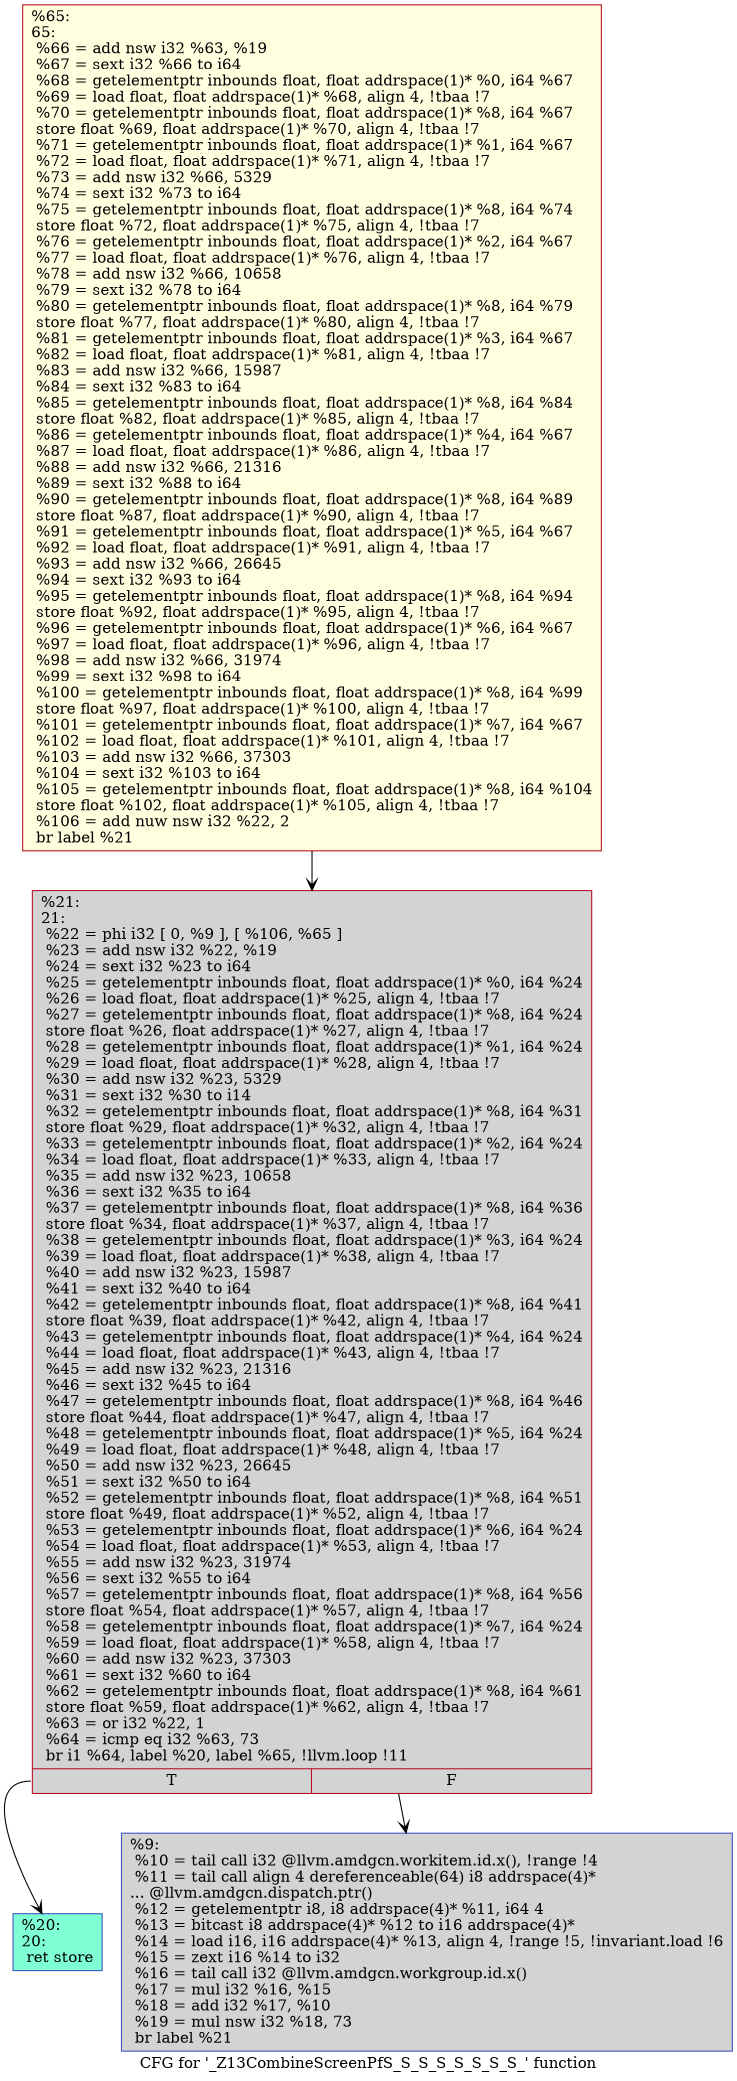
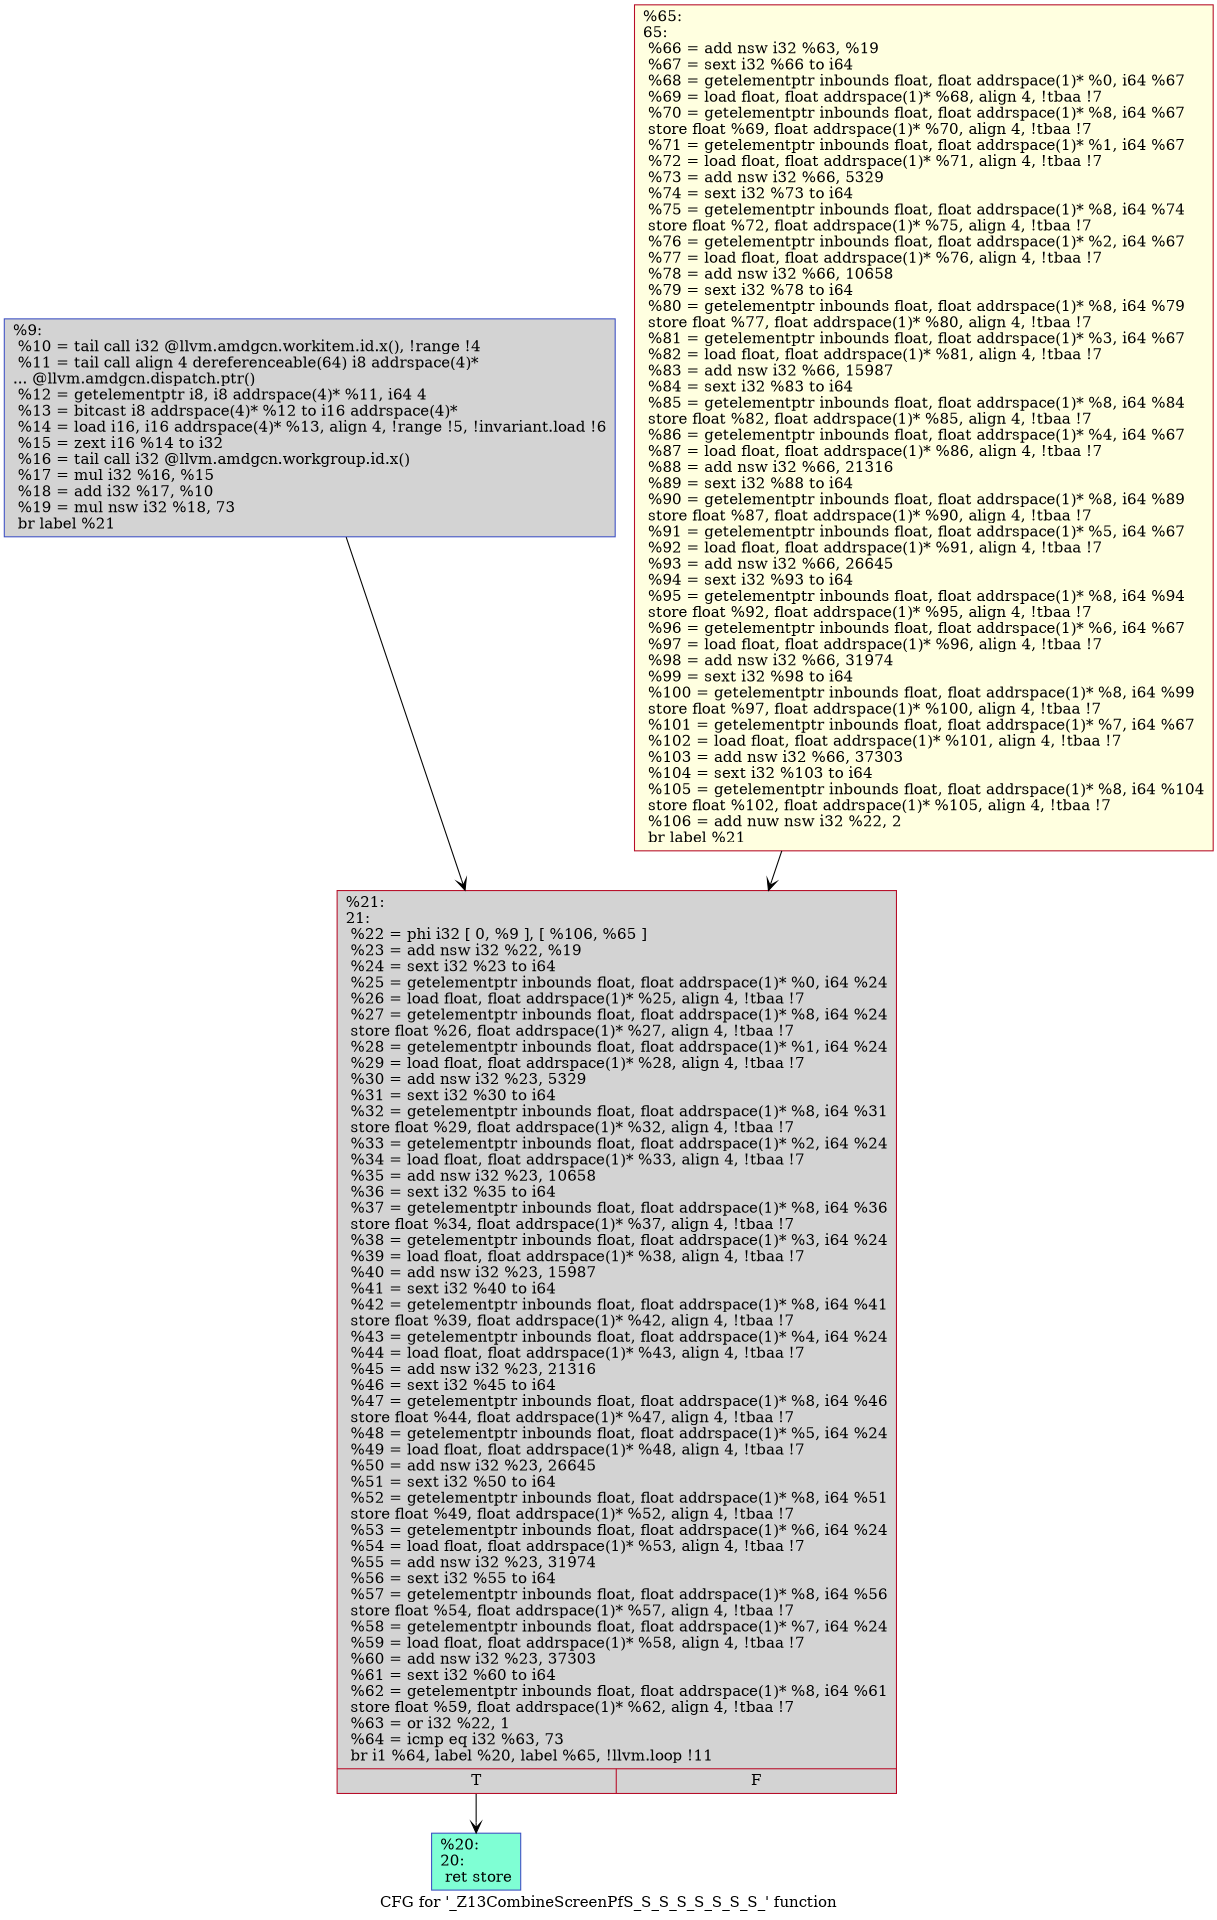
  digraph {
    label="CFG for '_Z13CombineScreenPfS_S_S_S_S_S_S_S_' function"
    node [color="#3d50c3ff" fillcolor=lightgrey shape=record style=filled]
    edge [arrowhead=vee]
    n1 [label="{%9:\l  %10 = tail call i32 @llvm.amdgcn.workitem.id.x(), !range !4\l  %11 = tail call align 4 dereferenceable(64) i8 addrspace(4)*\l... @llvm.amdgcn.dispatch.ptr()\l  %12 = getelementptr i8, i8 addrspace(4)* %11, i64 4\l  %13 = bitcast i8 addrspace(4)* %12 to i16 addrspace(4)*\l  %14 = load i16, i16 addrspace(4)* %13, align 4, !range !5, !invariant.load !6\l  %15 = zext i16 %14 to i32\l  %16 = tail call i32 @llvm.amdgcn.workgroup.id.x()\l  %17 = mul i32 %16, %15\l  %18 = add i32 %17, %10\l  %19 = mul nsw i32 %18, 73\l  br label %21\l}"]
-   n2 [color="#b70d28ff" label="{%21:\l21:                                               \l  %22 = phi i32 [ 0, %9 ], [ %106, %65 ]\l  %23 = add nsw i32 %22, %19\l  %24 = sext i32 %23 to i64\l  %25 = getelementptr inbounds float, float addrspace(1)* %0, i64 %24\l  %26 = load float, float addrspace(1)* %25, align 4, !tbaa !7\l  %27 = getelementptr inbounds float, float addrspace(1)* %8, i64 %24\l  store float %26, float addrspace(1)* %27, align 4, !tbaa !7\l  %28 = getelementptr inbounds float, float addrspace(1)* %1, i64 %24\l  %29 = load float, float addrspace(1)* %28, align 4, !tbaa !7\l  %30 = add nsw i32 %23, 5329\l  %31 = sext i32 %30 to i14\l  %32 = getelementptr inbounds float, float addrspace(1)* %8, i64 %31\l  store float %29, float addrspace(1)* %32, align 4, !tbaa !7\l  %33 = getelementptr inbounds float, float addrspace(1)* %2, i64 %24\l  %34 = load float, float addrspace(1)* %33, align 4, !tbaa !7\l  %35 = add nsw i32 %23, 10658\l  %36 = sext i32 %35 to i64\l  %37 = getelementptr inbounds float, float addrspace(1)* %8, i64 %36\l  store float %34, float addrspace(1)* %37, align 4, !tbaa !7\l  %38 = getelementptr inbounds float, float addrspace(1)* %3, i64 %24\l  %39 = load float, float addrspace(1)* %38, align 4, !tbaa !7\l  %40 = add nsw i32 %23, 15987\l  %41 = sext i32 %40 to i64\l  %42 = getelementptr inbounds float, float addrspace(1)* %8, i64 %41\l  store float %39, float addrspace(1)* %42, align 4, !tbaa !7\l  %43 = getelementptr inbounds float, float addrspace(1)* %4, i64 %24\l  %44 = load float, float addrspace(1)* %43, align 4, !tbaa !7\l  %45 = add nsw i32 %23, 21316\l  %46 = sext i32 %45 to i64\l  %47 = getelementptr inbounds float, float addrspace(1)* %8, i64 %46\l  store float %44, float addrspace(1)* %47, align 4, !tbaa !7\l  %48 = getelementptr inbounds float, float addrspace(1)* %5, i64 %24\l  %49 = load float, float addrspace(1)* %48, align 4, !tbaa !7\l  %50 = add nsw i32 %23, 26645\l  %51 = sext i32 %50 to i64\l  %52 = getelementptr inbounds float, float addrspace(1)* %8, i64 %51\l  store float %49, float addrspace(1)* %52, align 4, !tbaa !7\l  %53 = getelementptr inbounds float, float addrspace(1)* %6, i64 %24\l  %54 = load float, float addrspace(1)* %53, align 4, !tbaa !7\l  %55 = add nsw i32 %23, 31974\l  %56 = sext i32 %55 to i64\l  %57 = getelementptr inbounds float, float addrspace(1)* %8, i64 %56\l  store float %54, float addrspace(1)* %57, align 4, !tbaa !7\l  %58 = getelementptr inbounds float, float addrspace(1)* %7, i64 %24\l  %59 = load float, float addrspace(1)* %58, align 4, !tbaa !7\l  %60 = add nsw i32 %23, 37303\l  %61 = sext i32 %60 to i64\l  %62 = getelementptr inbounds float, float addrspace(1)* %8, i64 %61\l  store float %59, float addrspace(1)* %62, align 4, !tbaa !7\l  %63 = or i32 %22, 1\l  %64 = icmp eq i32 %63, 73\l  br i1 %64, label %20, label %65, !llvm.loop !11\l|{<s0>T|<s1>F}}"]
+   n2 [color="#b70d28ff" label="{%21:\l21:                                               \l  %22 = phi i32 [ 0, %9 ], [ %106, %65 ]\l  %23 = add nsw i32 %22, %19\l  %24 = sext i32 %23 to i64\l  %25 = getelementptr inbounds float, float addrspace(1)* %0, i64 %24\l  %26 = load float, float addrspace(1)* %25, align 4, !tbaa !7\l  %27 = getelementptr inbounds float, float addrspace(1)* %8, i64 %24\l  store float %26, float addrspace(1)* %27, align 4, !tbaa !7\l  %28 = getelementptr inbounds float, float addrspace(1)* %1, i64 %24\l  %29 = load float, float addrspace(1)* %28, align 4, !tbaa !7\l  %30 = add nsw i32 %23, 5329\l  %31 = sext i32 %30 to i64\l  %32 = getelementptr inbounds float, float addrspace(1)* %8, i64 %31\l  store float %29, float addrspace(1)* %32, align 4, !tbaa !7\l  %33 = getelementptr inbounds float, float addrspace(1)* %2, i64 %24\l  %34 = load float, float addrspace(1)* %33, align 4, !tbaa !7\l  %35 = add nsw i32 %23, 10658\l  %36 = sext i32 %35 to i64\l  %37 = getelementptr inbounds float, float addrspace(1)* %8, i64 %36\l  store float %34, float addrspace(1)* %37, align 4, !tbaa !7\l  %38 = getelementptr inbounds float, float addrspace(1)* %3, i64 %24\l  %39 = load float, float addrspace(1)* %38, align 4, !tbaa !7\l  %40 = add nsw i32 %23, 15987\l  %41 = sext i32 %40 to i64\l  %42 = getelementptr inbounds float, float addrspace(1)* %8, i64 %41\l  store float %39, float addrspace(1)* %42, align 4, !tbaa !7\l  %43 = getelementptr inbounds float, float addrspace(1)* %4, i64 %24\l  %44 = load float, float addrspace(1)* %43, align 4, !tbaa !7\l  %45 = add nsw i32 %23, 21316\l  %46 = sext i32 %45 to i64\l  %47 = getelementptr inbounds float, float addrspace(1)* %8, i64 %46\l  store float %44, float addrspace(1)* %47, align 4, !tbaa !7\l  %48 = getelementptr inbounds float, float addrspace(1)* %5, i64 %24\l  %49 = load float, float addrspace(1)* %48, align 4, !tbaa !7\l  %50 = add nsw i32 %23, 26645\l  %51 = sext i32 %50 to i64\l  %52 = getelementptr inbounds float, float addrspace(1)* %8, i64 %51\l  store float %49, float addrspace(1)* %52, align 4, !tbaa !7\l  %53 = getelementptr inbounds float, float addrspace(1)* %6, i64 %24\l  %54 = load float, float addrspace(1)* %53, align 4, !tbaa !7\l  %55 = add nsw i32 %23, 31974\l  %56 = sext i32 %55 to i64\l  %57 = getelementptr inbounds float, float addrspace(1)* %8, i64 %56\l  store float %54, float addrspace(1)* %57, align 4, !tbaa !7\l  %58 = getelementptr inbounds float, float addrspace(1)* %7, i64 %24\l  %59 = load float, float addrspace(1)* %58, align 4, !tbaa !7\l  %60 = add nsw i32 %23, 37303\l  %61 = sext i32 %60 to i64\l  %62 = getelementptr inbounds float, float addrspace(1)* %8, i64 %61\l  store float %59, float addrspace(1)* %62, align 4, !tbaa !7\l  %63 = or i32 %22, 1\l  %64 = icmp eq i32 %63, 73\l  br i1 %64, label %20, label %65, !llvm.loop !11\l|{<s0>T|<s1>F}}"]
    n3 [fillcolor=aquamarine label="{%20:\l20:                                               \l  ret store\l}"]
    n4 [color="#b70d28ff" fillcolor=lightyellow label="{%65:\l65:                                               \l  %66 = add nsw i32 %63, %19\l  %67 = sext i32 %66 to i64\l  %68 = getelementptr inbounds float, float addrspace(1)* %0, i64 %67\l  %69 = load float, float addrspace(1)* %68, align 4, !tbaa !7\l  %70 = getelementptr inbounds float, float addrspace(1)* %8, i64 %67\l  store float %69, float addrspace(1)* %70, align 4, !tbaa !7\l  %71 = getelementptr inbounds float, float addrspace(1)* %1, i64 %67\l  %72 = load float, float addrspace(1)* %71, align 4, !tbaa !7\l  %73 = add nsw i32 %66, 5329\l  %74 = sext i32 %73 to i64\l  %75 = getelementptr inbounds float, float addrspace(1)* %8, i64 %74\l  store float %72, float addrspace(1)* %75, align 4, !tbaa !7\l  %76 = getelementptr inbounds float, float addrspace(1)* %2, i64 %67\l  %77 = load float, float addrspace(1)* %76, align 4, !tbaa !7\l  %78 = add nsw i32 %66, 10658\l  %79 = sext i32 %78 to i64\l  %80 = getelementptr inbounds float, float addrspace(1)* %8, i64 %79\l  store float %77, float addrspace(1)* %80, align 4, !tbaa !7\l  %81 = getelementptr inbounds float, float addrspace(1)* %3, i64 %67\l  %82 = load float, float addrspace(1)* %81, align 4, !tbaa !7\l  %83 = add nsw i32 %66, 15987\l  %84 = sext i32 %83 to i64\l  %85 = getelementptr inbounds float, float addrspace(1)* %8, i64 %84\l  store float %82, float addrspace(1)* %85, align 4, !tbaa !7\l  %86 = getelementptr inbounds float, float addrspace(1)* %4, i64 %67\l  %87 = load float, float addrspace(1)* %86, align 4, !tbaa !7\l  %88 = add nsw i32 %66, 21316\l  %89 = sext i32 %88 to i64\l  %90 = getelementptr inbounds float, float addrspace(1)* %8, i64 %89\l  store float %87, float addrspace(1)* %90, align 4, !tbaa !7\l  %91 = getelementptr inbounds float, float addrspace(1)* %5, i64 %67\l  %92 = load float, float addrspace(1)* %91, align 4, !tbaa !7\l  %93 = add nsw i32 %66, 26645\l  %94 = sext i32 %93 to i64\l  %95 = getelementptr inbounds float, float addrspace(1)* %8, i64 %94\l  store float %92, float addrspace(1)* %95, align 4, !tbaa !7\l  %96 = getelementptr inbounds float, float addrspace(1)* %6, i64 %67\l  %97 = load float, float addrspace(1)* %96, align 4, !tbaa !7\l  %98 = add nsw i32 %66, 31974\l  %99 = sext i32 %98 to i64\l  %100 = getelementptr inbounds float, float addrspace(1)* %8, i64 %99\l  store float %97, float addrspace(1)* %100, align 4, !tbaa !7\l  %101 = getelementptr inbounds float, float addrspace(1)* %7, i64 %67\l  %102 = load float, float addrspace(1)* %101, align 4, !tbaa !7\l  %103 = add nsw i32 %66, 37303\l  %104 = sext i32 %103 to i64\l  %105 = getelementptr inbounds float, float addrspace(1)* %8, i64 %104\l  store float %102, float addrspace(1)* %105, align 4, !tbaa !7\l  %106 = add nuw nsw i32 %22, 2\l  br label %21\l}"]
-   n2 -> n1
+   n1 -> n2
    n2 -> n3 [tailport=s0]
    n4 -> n2
  }
